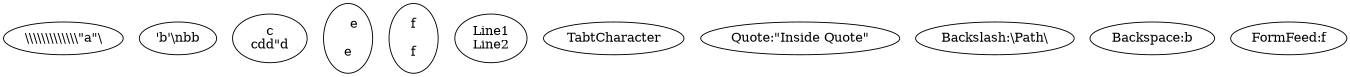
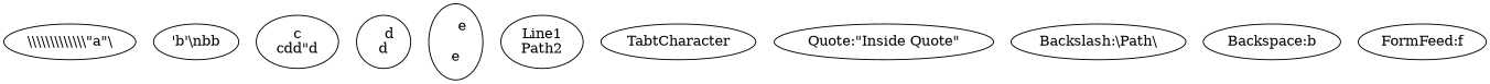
  digraph {
    n1 [label="\\\\\\\\\\\\\\\\\\\\\\\\\\\"a\"\\"]
    n2 [label="'b'\\nbb"]
    n3 [label="c\ncdd\"d"]
+   n4 [label="d\rd"]
    n5 [label="e\r\ne"]
-   n6 [label="f\n\rf"]
-   n7 [label="Line1\nLine2"]
+   n7 [label="Line1\nPath2"]
    n8 [label="Tab\tCharacter"]
    n9 [label="Quote:\"Inside Quote\""]
    n10 [label="Backslash:\\Path\\"]
    n11 [label="Backspace:\b"]
    n12 [label="FormFeed:\f"]
  }
